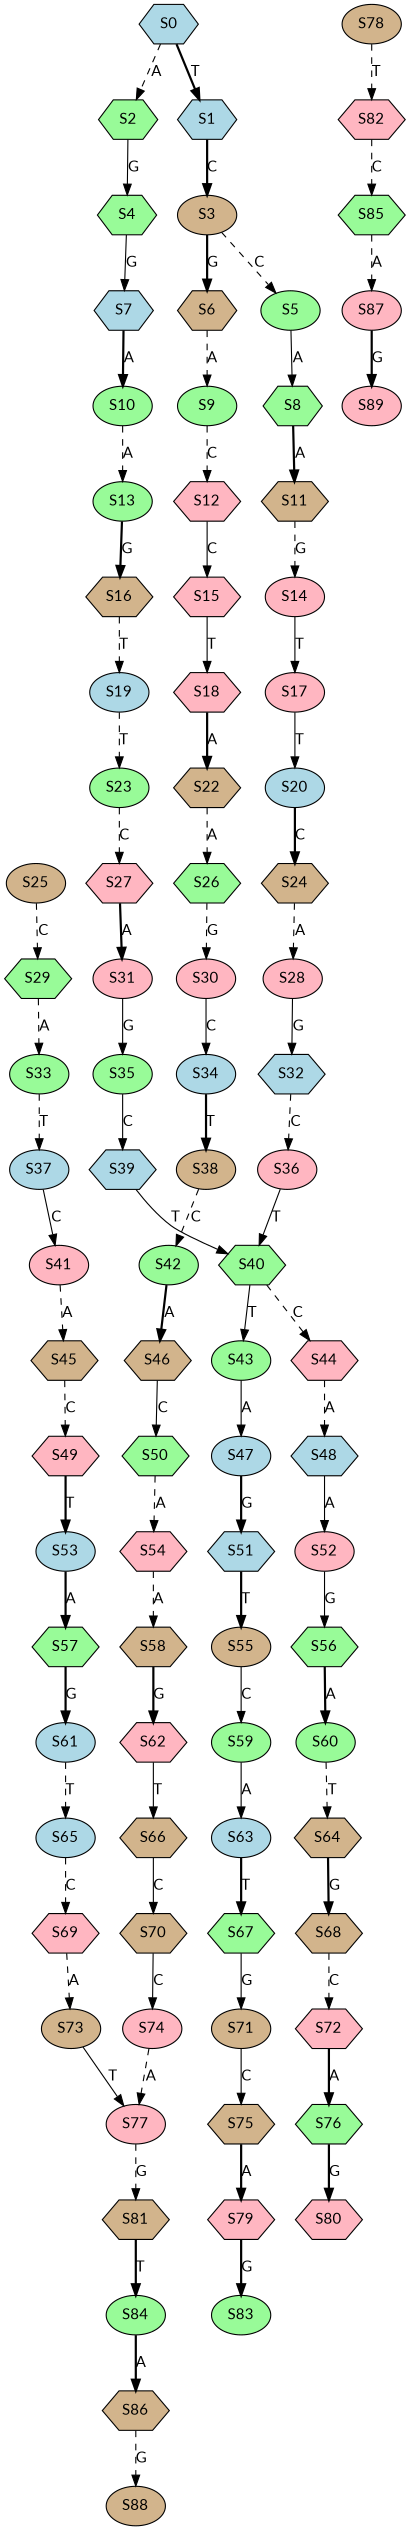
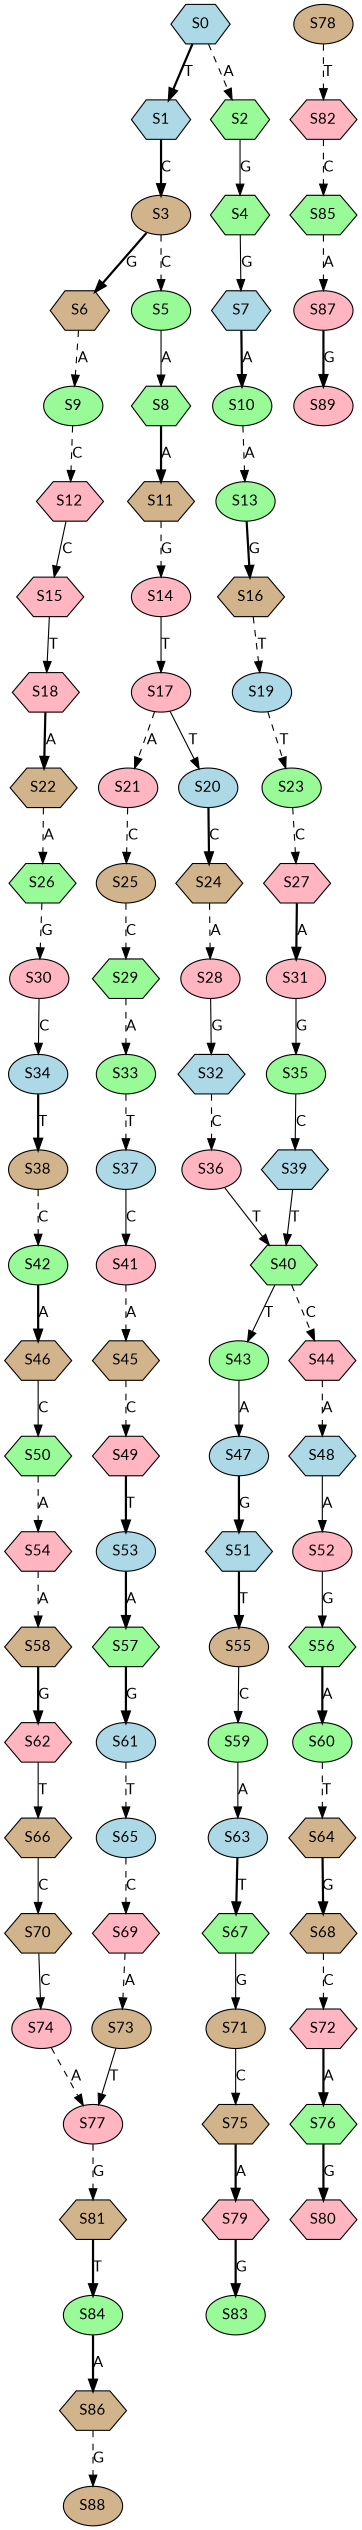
  strict digraph {
    fontname=Lato
    node [fillcolor=lightpink fontname=Lato shape=hexagon style=filled]
    edge [fontname=Lato style=dashed]
    S0 [fillcolor=lightblue]
    S1 [fillcolor=lightblue]
    S2 [fillcolor=palegreen]
    S3 [fillcolor=tan shape=ellipse]
    S4 [fillcolor=palegreen]
    S5 [fillcolor=palegreen shape=ellipse]
    S6 [fillcolor=tan]
    S7 [fillcolor=lightblue]
    S8 [fillcolor=palegreen]
    S9 [fillcolor=palegreen shape=ellipse]
    S10 [fillcolor=palegreen shape=ellipse]
    S11 [fillcolor=tan]
    S12
    S13 [fillcolor=palegreen shape=ellipse]
    S14 [shape=ellipse]
    S15
    S16 [fillcolor=tan]
    S17 [shape=ellipse]
    S18
    S19 [fillcolor=lightblue shape=ellipse]
    S20 [fillcolor=lightblue shape=ellipse]
+   S21 [shape=ellipse]
    S22 [fillcolor=tan]
    S23 [fillcolor=palegreen shape=ellipse]
    S24 [fillcolor=tan]
    S25 [fillcolor=tan shape=ellipse]
    S26 [fillcolor=palegreen]
    S27
    S28 [shape=ellipse]
    S29 [fillcolor=palegreen]
    S30 [shape=ellipse]
    S31 [shape=ellipse]
    S32 [fillcolor=lightblue]
    S33 [fillcolor=palegreen shape=ellipse]
    S34 [fillcolor=lightblue shape=ellipse]
    S35 [fillcolor=palegreen shape=ellipse]
    S36 [shape=ellipse]
    S37 [fillcolor=lightblue shape=ellipse]
    S38 [fillcolor=tan shape=ellipse]
    S39 [fillcolor=lightblue]
    S40 [fillcolor=palegreen]
    S41 [shape=ellipse]
    S42 [fillcolor=palegreen shape=ellipse]
    S43 [fillcolor=palegreen shape=ellipse]
    S44
    S45 [fillcolor=tan]
    S46 [fillcolor=tan]
    S47 [fillcolor=lightblue shape=ellipse]
    S48 [fillcolor=lightblue]
    S49
    S50 [fillcolor=palegreen]
    S51 [fillcolor=lightblue]
    S52 [shape=ellipse]
    S53 [fillcolor=lightblue shape=ellipse]
    S54
    S55 [fillcolor=tan shape=ellipse]
    S56 [fillcolor=palegreen]
    S57 [fillcolor=palegreen]
    S58 [fillcolor=tan]
    S59 [fillcolor=palegreen shape=ellipse]
    S60 [fillcolor=palegreen shape=ellipse]
    S61 [fillcolor=lightblue shape=ellipse]
    S62
    S63 [fillcolor=lightblue shape=ellipse]
    S64 [fillcolor=tan]
    S65 [fillcolor=lightblue shape=ellipse]
    S66 [fillcolor=tan]
    S67 [fillcolor=palegreen]
    S68 [fillcolor=tan]
    S69
    S70 [fillcolor=tan]
    S71 [fillcolor=tan shape=ellipse]
    S72
    S73 [fillcolor=tan shape=ellipse]
    S74 [shape=ellipse]
    S75 [fillcolor=tan]
    S76 [fillcolor=palegreen]
    S77 [shape=ellipse]
    S79
    S80
    S81 [fillcolor=tan]
    S78 [fillcolor=tan shape=ellipse]
    S82
    S83 [fillcolor=palegreen shape=ellipse]
    S84 [fillcolor=palegreen shape=ellipse]
    S85 [fillcolor=palegreen]
    S86 [fillcolor=tan]
    S87 [shape=ellipse]
    S88 [fillcolor=tan shape=ellipse]
    S89 [shape=ellipse]
    S0 -> S1 [label=T style=bold]
    S0 -> S2 [label=A]
    S1 -> S3 [label=C style=bold]
    S2 -> S4 [label=G style=solid]
    S3 -> S5 [label=C]
    S3 -> S6 [label=G style=bold]
    S4 -> S7 [label=G style=solid]
    S5 -> S8 [label=A style=solid]
    S6 -> S9 [label=A]
    S7 -> S10 [label=A style=bold]
    S8 -> S11 [label=A style=bold]
    S9 -> S12 [label=C]
    S10 -> S13 [label=A]
    S11 -> S14 [label=G]
    S12 -> S15 [label=C style=solid]
    S13 -> S16 [label=G style=bold]
    S14 -> S17 [label=T style=solid]
    S15 -> S18 [label=T style=solid]
    S16 -> S19 [label=T]
    S17 -> S20 [label=T style=solid]
+   S17 -> S21 [label=A]
    S18 -> S22 [label=A style=bold]
    S19 -> S23 [label=T]
    S20 -> S24 [label=C style=bold]
+   S21 -> S25 [label=C]
    S22 -> S26 [label=A]
    S23 -> S27 [label=C]
    S24 -> S28 [label=A]
    S25 -> S29 [label=C]
    S26 -> S30 [label=G]
    S27 -> S31 [label=A style=bold]
    S28 -> S32 [label=G style=solid]
    S29 -> S33 [label=A]
    S30 -> S34 [label=C style=solid]
    S31 -> S35 [label=G style=solid]
    S32 -> S36 [label=C]
    S33 -> S37 [label=T]
    S34 -> S38 [label=T style=bold]
    S35 -> S39 [label=C style=solid]
    S36 -> S40 [label=T style=solid]
    S37 -> S41 [label=C style=solid]
    S38 -> S42 [label=C]
    S39 -> S40 [label=T style=solid]
    S40 -> S43 [label=T style=solid]
    S40 -> S44 [label=C]
    S41 -> S45 [label=A]
    S42 -> S46 [label=A style=bold]
    S43 -> S47 [label=A style=solid]
    S44 -> S48 [label=A]
    S45 -> S49 [label=C]
    S46 -> S50 [label=C style=solid]
    S47 -> S51 [label=G style=bold]
    S48 -> S52 [label=A style=solid]
    S49 -> S53 [label=T style=bold]
    S50 -> S54 [label=A]
    S51 -> S55 [label=T style=bold]
    S52 -> S56 [label=G style=solid]
    S53 -> S57 [label=A style=bold]
    S54 -> S58 [label=A]
    S55 -> S59 [label=C style=solid]
    S56 -> S60 [label=A style=bold]
    S57 -> S61 [label=G style=bold]
    S58 -> S62 [label=G style=bold]
    S59 -> S63 [label=A style=solid]
    S60 -> S64 [label=T]
    S61 -> S65 [label=T]
    S62 -> S66 [label=T style=solid]
    S63 -> S67 [label=T style=bold]
    S64 -> S68 [label=G style=bold]
    S65 -> S69 [label=C]
    S66 -> S70 [label=C style=solid]
    S67 -> S71 [label=G style=solid]
    S68 -> S72 [label=C]
    S69 -> S73 [label=A]
    S70 -> S74 [label=C style=solid]
    S71 -> S75 [label=C style=solid]
    S72 -> S76 [label=A style=bold]
    S73 -> S77 [label=T style=solid]
    S74 -> S77 [label=A]
    S75 -> S79 [label=A style=bold]
    S76 -> S80 [label=G style=bold]
    S77 -> S81 [label=G]
    S79 -> S83 [label=G style=bold]
    S81 -> S84 [label=T style=bold]
    S78 -> S82 [label=T]
    S82 -> S85 [label=C]
    S84 -> S86 [label=A style=bold]
    S85 -> S87 [label=A]
    S86 -> S88 [label=G]
    S87 -> S89 [label=G style=bold]
  }
